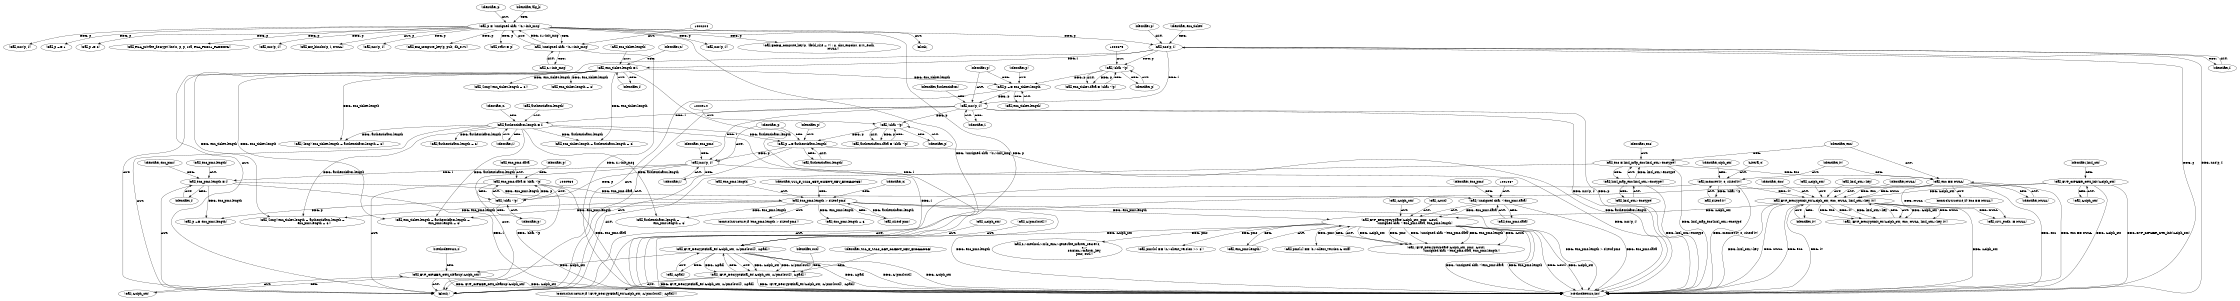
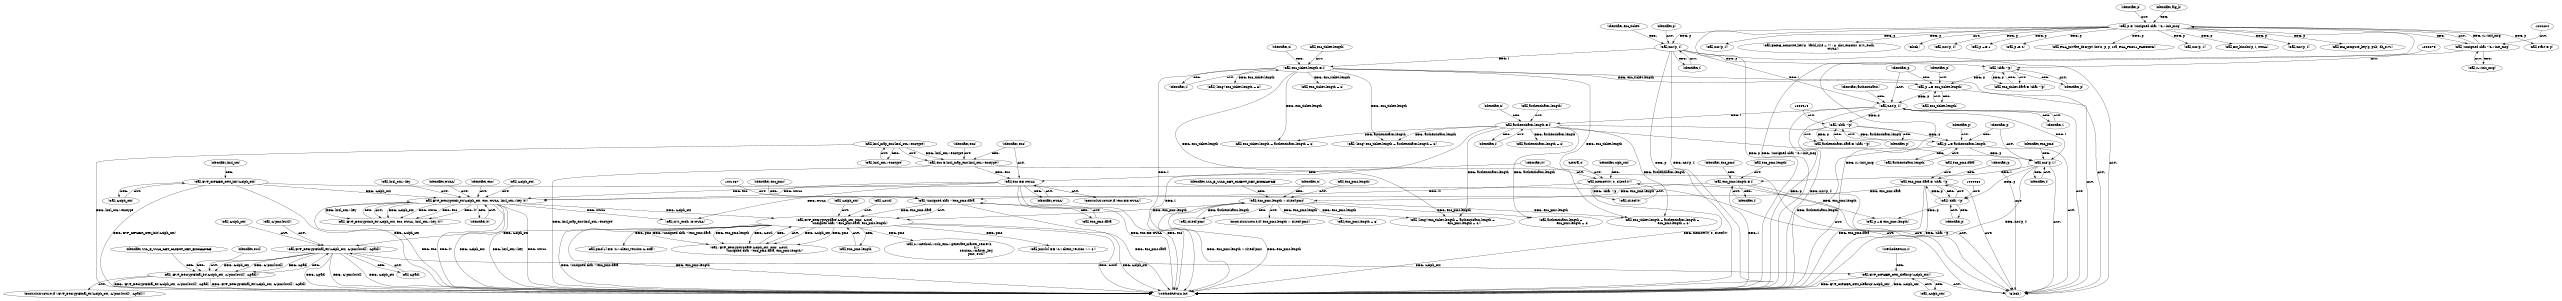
  digraph {
    n1 [label="(Call,EVP_DecryptFinal_ex(&ciph_ctx, &(pms[outl]), &padl))"]
    n2 [label="(Call,!EVP_DecryptFinal_ex(&ciph_ctx, &(pms[outl]), &padl))"]
    n3 [label="(Call,EVP_CIPHER_CTX_cleanup(&ciph_ctx))"]
    n4 [label="(MethodReturn,int)"]
    n5 [label="(Call,&padl)"]
    n6 [label="(ControlStructure,if (!EVP_DecryptFinal_ex(&ciph_ctx, &(pms[outl]), &padl)))"]
    n7 [label="(Block,)"]
    n8 [label="(Call,&ciph_ctx)"]
    n9 [label="(Call,EVP_DecryptUpdate(&ciph_ctx, pms, &outl,\n                               (unsigned char *)enc_pms.data, enc_pms.length))"]
    n10 [label="(Call,pms[0] == (s->client_version >> 8))"]
    n11 [label="(Call,enc_pms.length)"]
    n12 [label="(Call,pms[1] == (s->client_version & 0xff))"]
    n13 [label="(Call,!EVP_DecryptUpdate(&ciph_ctx, pms, &outl,\n                               (unsigned char *)enc_pms.data, enc_pms.length))"]
    n14 [label="(Call,s->method->ssl3_enc->generate_master_secret(s,\n                                                        s->\n                                                        session->master_key,\n                                                        pms, outl))"]
    n15 [label="(Call,EVP_DecryptInit_ex(&ciph_ctx, enc, NULL, kssl_ctx->key, iv))"]
    n16 [label="(Call,!EVP_DecryptInit_ex(&ciph_ctx, enc, NULL, kssl_ctx->key, iv))"]
    n17 [label="(Call,srvr_ecdh != NULL)"]
    n18 [label="(Identifier,iv)"]
    n19 [label="(Call,EVP_CIPHER_CTX_init(&ciph_ctx))"]
    n20 [label="(Call,&ciph_ctx)"]
    n21 [label="(Call,enc == NULL)"]
    n22 [label="(Identifier,NULL)"]
    n23 [label="(ControlStructure,if (enc == NULL))"]
    n24 [label="(Call,enc = kssl_map_enc(kssl_ctx->enctype))"]
    n25 [label="(Call,kssl_map_enc(kssl_ctx->enctype))"]
    n26 [label="(Call,kssl_ctx->enctype)"]
    n27 [label="(Call,memset(iv, 0, sizeof iv))"]
    n28 [label="(Call,sizeof iv)"]
    n29 [label="(Call,(unsigned char *)enc_pms.data)"]
    n30 [label="(Call,enc_pms.data)"]
    n31 [label="(Call,enc_pms.data = (char *)p)"]
    n32 [label="(Call,(char *)p)"]
    n33 [label="(Call,p += enc_pms.length)"]
    n34 [label="(Identifier,p)"]
    n35 [label="(Call,n2s(p, i))"]
    n36 [label="(Call,enc_pms.length = i)"]
    n37 [label="(Identifier,i)"]
    n38 [label="(Call,enc_pms.length > sizeof pms)"]
    n39 [label="(Identifier,i)"]
    n40 [label="(Call,p += authenticator.length)"]
    n41 [label="(Call,authenticator.length)"]
    n42 [label="(Call,authenticator.length = i)"]
    n43 [label="(Call,enc_ticket.length + authenticator.length + 6)"]
    n44 [label="(Identifier,i)"]
    n45 [label="(Call,enc_ticket.length + authenticator.length +\n                        enc_pms.length + 6)"]
    n46 [label="(Call,authenticator.length +\n                        enc_pms.length + 6)"]
    n47 [label="(Call,authenticator.length + 6)"]
    n48 [label="(Call,(long)(enc_ticket.length + authenticator.length + 6))"]
    n49 [label="(Call,(long)(enc_ticket.length + authenticator.length +\n                        enc_pms.length + 6))"]
    n50 [label="(Call,n2s(p, i))"]
    n51 [label="(Call,(char *)p)"]
    n52 [label="(Identifier,i)"]
    n53 [label="(Identifier,p)"]
    n54 [label="(Call,authenticator.data = (char *)p)"]
    n55 [label="(Call,p += enc_ticket.length)"]
    n56 [label="(Call,enc_ticket.length)"]
    n57 [label="(Call,enc_ticket.length = i)"]
    n58 [label="(Call,enc_ticket.length + 6)"]
    n59 [label="(Identifier,i)"]
    n60 [label="(Call,(long)(enc_ticket.length + 6))"]
    n61 [label="(Call,n2s(p, i))"]
    n62 [label="(Call,(char *)p)"]
    n63 [label="(Identifier,i)"]
    n64 [label="(Call,enc_ticket.data = (char *)p)"]
    n65 [label="(Identifier,p)"]
    n66 [label="(Call,p = (unsigned char *)s->init_msg)"]
    n67 [label="(Call,(unsigned char *)s->init_msg)"]
    n68 [label="(Call,start = p)"]
    n69 [label="(Call,n2s(p, i))"]
    n70 [label="(Call,ECDH_compute_key(p, (field_size + 7) / 8, clnt_ecpoint, srvr_ecdh,\n                             NULL))"]
    n71 [label="(Block,)"]
    n72 [label="(Call,n2s(p, i))"]
    n73 [label="(Call,p += 1)"]
    n74 [label="(Call,p -= 2)"]
    n75 [label="(Call,RSA_private_decrypt((int)n, p, p, rsa, RSA_PKCS1_PADDING))"]
    n76 [label="(Call,n2s(p, i))"]
    n77 [label="(Call,BN_bin2bn(p, i, NULL))"]
    n78 [label="(Call,n2s(p, i))"]
    n79 [label="(Call,DH_compute_key(p, pub, dh_srvr))"]
    n80 [label="(Call,s->init_msg)"]
    n81 [label="(Call,enc_pms.length + 6)"]
    n82 [label="(Call,sizeof pms)"]
    n83 [label="(ControlStructure,if (enc_pms.length > sizeof pms))"]
    n84 [label="(Call,enc_ticket.length)"]
    n85 [label="(Identifier,enc_pms)"]
    n86 [label="(Identifier,enc_pms)"]
    n87 [label="(Call,authenticator.length)"]
    n88 [label="(Call,enc_pms.data)"]
    n89 [label="(Identifier,p)"]
    n90 [label="(MethodReturn,s)"]
    n91 [label="(Literal,0)"]
    n92 [label="(Identifier,SSL_F_SSL3_GET_CLIENT_KEY_EXCHANGE)"]
    n93 [label="(Call,enc_pms.length)"]
    n94 [label="(Call,&ciph_ctx)"]
    n95 [label="(Identifier,iv)"]
    n96 [label="(Identifier,p)"]
    n97 [label="(Identifier,p)"]
    n98 [label="(Identifier,enc)"]
    n99 [label="(Identifier,kssl_ctx)"]
    n100 [label="(Identifier,n)"]
    n101 [label="(Identifier,outl)"]
    n102 [label="(Identifier,ciph_ctx)"]
    n103 [label="(Identifier,p)"]
    n104 [label="(Identifier,n)"]
    n105 [label="(Identifier,NULL)"]
    n106 [label="(Call,enc_pms.length)"]
    n107 [label="(Identifier,p)"]
    n108 [label="(Identifier,enc_ticket)"]
    n109 [label="(Identifier,enc)"]
    n110 [label="(Identifier,alg_k)"]
    n111 [label="(Identifier,authenticator)"]
    n112 [label="(Call,&ciph_ctx)"]
    n113 [label="(Identifier,p)"]
    n114 [label="(Identifier,enc_pms)"]
    n115 [label="(Identifier,SSL_F_SSL3_GET_CLIENT_KEY_EXCHANGE)"]
    n116 [label="(Call,&ciph_ctx)"]
    n117 [label="(Identifier,p)"]
    n118 [label="(Call,&outl)"]
    n119 [label="(Call,kssl_ctx->key)"]
    n120 [label="(Identifier,n)"]
    n121 [label="(Identifier,enc)"]
    n122 [label="(Call,&(pms[outl]))"]
    1001087
    1000934
    1000204
    1000875
    1000914
    n1 -> n2 [label="AST: "]
    n1 -> n2 [label="DDG: &ciph_ctx"]
    n1 -> n2 [label="DDG: &(pms[outl])"]
    n1 -> n2 [label="DDG: &padl"]
    n1 -> n3 [label="DDG: &ciph_ctx"]
    n1 -> n4 [label="DDG: &padl"]
    n1 -> n4 [label="DDG: &(pms[outl])"]
    n1 -> n4 [label="DDG: &ciph_ctx"]
-   n1 -> n5 [label="DDG: "]
+   n1 -> n5 [label="CFG: "]
    n2 -> n1 [label="CFG: "]
    n2 -> n4 [label="DDG: EVP_DecryptFinal_ex(&ciph_ctx, &(pms[outl]), &padl)"]
    n2 -> n4 [label="DDG: !EVP_DecryptFinal_ex(&ciph_ctx, &(pms[outl]), &padl)"]
    n2 -> n6 [label="AST: "]
    n3 -> n4 [label="DDG: &ciph_ctx"]
    n3 -> n4 [label="DDG: EVP_CIPHER_CTX_cleanup(&ciph_ctx)"]
    n3 -> n7 [label="AST: "]
    n3 -> n8 [label="CFG: "]
    n5 -> n1 [label="AST: "]
    n8 -> n3 [label="AST: "]
    n9 -> n1 [label="DDG: &ciph_ctx"]
    n9 -> n4 [label="DDG: (unsigned char *)enc_pms.data"]
    n9 -> n4 [label="DDG: enc_pms.length"]
    n9 -> n4 [label="DDG: &outl"]
    n9 -> n4 [label="DDG: &ciph_ctx"]
    n9 -> n10 [label="DDG: pms"]
    n9 -> n11 [label="CFG: "]
    n9 -> n12 [label="DDG: pms"]
    n9 -> n13 [label="AST: "]
    n9 -> n13 [label="DDG: &ciph_ctx"]
    n9 -> n13 [label="DDG: pms"]
    n9 -> n13 [label="DDG: (unsigned char *)enc_pms.data"]
    n9 -> n13 [label="DDG: enc_pms.length"]
    n9 -> n13 [label="DDG: &outl"]
    n9 -> n14 [label="DDG: pms"]
    n11 -> n9 [label="AST: "]
    n13 -> n9 [label="CFG: "]
    n15 -> n4 [label="DDG: iv"]
    n15 -> n4 [label="DDG: &ciph_ctx"]
    n15 -> n4 [label="DDG: kssl_ctx->key"]
    n15 -> n4 [label="DDG: NULL"]
    n15 -> n4 [label="DDG: enc"]
    n15 -> n9 [label="DDG: &ciph_ctx"]
    n15 -> n16 [label="AST: "]
    n15 -> n16 [label="DDG: &ciph_ctx"]
    n15 -> n16 [label="DDG: NULL"]
    n15 -> n16 [label="DDG: enc"]
    n15 -> n16 [label="DDG: iv"]
    n15 -> n16 [label="DDG: kssl_ctx->key"]
    n15 -> n17 [label="DDG: NULL"]
    n15 -> n18 [label="CFG: "]
    n16 -> n15 [label="CFG: "]
    n18 -> n15 [label="AST: "]
    n19 -> n4 [label="DDG: EVP_CIPHER_CTX_init(&ciph_ctx)"]
    n19 -> n4 [label="DDG: &ciph_ctx"]
    n19 -> n7 [label="AST: "]
    n19 -> n15 [label="DDG: &ciph_ctx"]
    n19 -> n20 [label="CFG: "]
    n20 -> n19 [label="AST: "]
    n21 -> n4 [label="DDG: enc"]
    n21 -> n4 [label="DDG: enc == NULL"]
    n21 -> n15 [label="DDG: enc"]
    n21 -> n15 [label="DDG: NULL"]
    n21 -> n17 [label="DDG: NULL"]
    n21 -> n22 [label="CFG: "]
    n21 -> n23 [label="AST: "]
    n22 -> n21 [label="AST: "]
    n24 -> n4 [label="DDG: kssl_map_enc(kssl_ctx->enctype)"]
    n24 -> n7 [label="AST: "]
    n24 -> n21 [label="DDG: enc"]
-   n24 -> n25 [label="CFG: "]
    n25 -> n4 [label="DDG: kssl_ctx->enctype"]
    n25 -> n24 [label="AST: "]
    n25 -> n24 [label="DDG: kssl_ctx->enctype"]
    n25 -> n26 [label="CFG: "]
    n26 -> n25 [label="AST: "]
    n27 -> n4 [label="DDG: memset(iv, 0, sizeof iv)"]
    n27 -> n7 [label="AST: "]
    n27 -> n15 [label="DDG: iv"]
    n27 -> n28 [label="DDG: (char *)p"]
    n28 -> n27 [label="AST: "]
    n29 -> n4 [label="DDG: enc_pms.data"]
    n29 -> n9 [label="AST: "]
    n29 -> n9 [label="DDG: enc_pms.data"]
    n29 -> n30 [label="CFG: "]
    n30 -> n29 [label="AST: "]
    n31 -> n4 [label="DDG: (char *)p"]
    n31 -> n4 [label="DDG: enc_pms.data"]
    n31 -> n7 [label="AST: "]
    n31 -> n29 [label="DDG: enc_pms.data"]
    n31 -> n32 [label="CFG: "]
    n32 -> n31 [label="AST: "]
    n32 -> n31 [label="DDG: p"]
    n32 -> n33 [label="DDG: p"]
    n32 -> n34 [label="CFG: "]
    n34 -> n32 [label="AST: "]
    n35 -> n4 [label="DDG: n2s(p, i)"]
    n35 -> n7 [label="AST: "]
    n35 -> n32 [label="DDG: p"]
    n35 -> n36 [label="DDG: i"]
    n35 -> n37 [label="CFG: "]
    n36 -> n4 [label="DDG: i"]
    n36 -> n7 [label="AST: "]
    n36 -> n33 [label="DDG: enc_pms.length"]
    n36 -> n38 [label="DDG: enc_pms.length"]
    n36 -> n39 [label="CFG: "]
    n37 -> n35 [label="AST: "]
    n38 -> n4 [label="DDG: enc_pms.length > sizeof pms"]
    n38 -> n4 [label="DDG: enc_pms.length"]
    n38 -> n9 [label="DDG: enc_pms.length"]
    n38 -> n45 [label="DDG: enc_pms.length"]
    n38 -> n46 [label="DDG: enc_pms.length"]
    n38 -> n49 [label="DDG: enc_pms.length"]
    n38 -> n81 [label="DDG: enc_pms.length"]
    n38 -> n82 [label="CFG: "]
    n38 -> n83 [label="AST: "]
    n39 -> n36 [label="AST: "]
    n40 -> n4 [label="DDG: authenticator.length"]
    n40 -> n7 [label="AST: "]
    n40 -> n35 [label="DDG: p"]
    n40 -> n41 [label="CFG: "]
    n41 -> n40 [label="AST: "]
    n42 -> n4 [label="DDG: i"]
    n42 -> n7 [label="AST: "]
    n42 -> n40 [label="DDG: authenticator.length"]
    n42 -> n43 [label="DDG: authenticator.length"]
    n42 -> n44 [label="CFG: "]
    n42 -> n45 [label="DDG: authenticator.length"]
    n42 -> n46 [label="DDG: authenticator.length"]
    n42 -> n47 [label="DDG: authenticator.length"]
    n42 -> n48 [label="DDG: authenticator.length"]
    n42 -> n49 [label="DDG: authenticator.length"]
    n44 -> n42 [label="AST: "]
    n50 -> n4 [label="DDG: p"]
    n50 -> n4 [label="DDG: n2s(p, i)"]
    n50 -> n7 [label="AST: "]
    n50 -> n35 [label="DDG: i"]
    n50 -> n42 [label="DDG: i"]
    n50 -> n51 [label="DDG: p"]
    n50 -> n52 [label="CFG: "]
    n51 -> n40 [label="DDG: p"]
    n51 -> n53 [label="CFG: "]
    n51 -> n54 [label="AST: "]
    n51 -> n54 [label="DDG: p"]
    n52 -> n50 [label="AST: "]
    n53 -> n51 [label="AST: "]
    n54 -> n51 [label="CFG: "]
    n55 -> n7 [label="AST: "]
    n55 -> n50 [label="DDG: p"]
    n55 -> n56 [label="CFG: "]
    n56 -> n55 [label="AST: "]
    n57 -> n4 [label="DDG: i"]
    n57 -> n7 [label="AST: "]
    n57 -> n43 [label="DDG: enc_ticket.length"]
    n57 -> n45 [label="DDG: enc_ticket.length"]
    n57 -> n48 [label="DDG: enc_ticket.length"]
    n57 -> n49 [label="DDG: enc_ticket.length"]
    n57 -> n55 [label="DDG: enc_ticket.length"]
    n57 -> n58 [label="DDG: enc_ticket.length"]
    n57 -> n59 [label="CFG: "]
    n57 -> n60 [label="DDG: enc_ticket.length"]
    n59 -> n57 [label="AST: "]
    n61 -> n4 [label="DDG: p"]
    n61 -> n4 [label="DDG: n2s(p, i)"]
    n61 -> n7 [label="AST: "]
    n61 -> n50 [label="DDG: i"]
    n61 -> n57 [label="DDG: i"]
    n61 -> n62 [label="DDG: p"]
    n61 -> n63 [label="CFG: "]
    n62 -> n55 [label="DDG: p"]
    n62 -> n64 [label="AST: "]
    n62 -> n64 [label="DDG: p"]
    n62 -> n65 [label="CFG: "]
    n63 -> n61 [label="AST: "]
    n64 -> n62 [label="CFG: "]
    n65 -> n62 [label="AST: "]
    n66 -> n4 [label="DDG: (unsigned char *)s->init_msg"]
    n66 -> n4 [label="DDG: p"]
    n66 -> n61 [label="DDG: p"]
    n66 -> n67 [label="CFG: "]
    n66 -> n68 [label="DDG: p"]
    n66 -> n69 [label="DDG: p"]
    n66 -> n70 [label="DDG: p"]
    n66 -> n71 [label="AST: "]
    n66 -> n72 [label="DDG: p"]
    n66 -> n73 [label="DDG: p"]
    n66 -> n74 [label="DDG: p"]
    n66 -> n75 [label="DDG: p"]
    n66 -> n76 [label="DDG: p"]
-   n66 -> n77 [label="AST: p"]
+   n66 -> n77 [label="DDG: p"]
    n66 -> n78 [label="DDG: p"]
    n66 -> n79 [label="DDG: p"]
    n67 -> n4 [label="DDG: s->init_msg"]
    n67 -> n66 [label="AST: "]
    n67 -> n66 [label="DDG: s->init_msg"]
    n67 -> n80 [label="CFG: "]
    n80 -> n67 [label="AST: "]
    n82 -> n38 [label="DDG: authenticator.length"]
    n84 -> n57 [label="AST: "]
    n85 -> n29 [label="CFG: "]
    n86 -> n35 [label="CFG: "]
    n87 -> n42 [label="AST: "]
    n88 -> n31 [label="AST: "]
    n89 -> n50 [label="AST: "]
    n89 -> n55 [label="CFG: "]
    n90 -> n3 [label="CFG: "]
    n91 -> n27 [label="AST: "]
    n92 -> n2 [label="CFG: "]
    n93 -> n36 [label="AST: "]
    n94 -> n9 [label="AST: "]
    n95 -> n21 [label="CFG: "]
    n95 -> n27 [label="AST: "]
    n96 -> n40 [label="AST: "]
    n97 -> n66 [label="AST: "]
    n98 -> n24 [label="AST: "]
    n99 -> n19 [label="CFG: "]
    n100 -> n38 [label="CFG: "]
    n101 -> n2 [label="CFG: "]
    n102 -> n27 [label="CFG: "]
    n103 -> n55 [label="AST: "]
    n104 -> n57 [label="CFG: "]
    n105 -> n15 [label="AST: "]
    n106 -> n38 [label="AST: "]
    n107 -> n31 [label="CFG: "]
    n108 -> n61 [label="CFG: "]
    n109 -> n15 [label="AST: "]
    n110 -> n66 [label="CFG: "]
    n111 -> n50 [label="CFG: "]
    n112 -> n1 [label="AST: "]
    n113 -> n61 [label="AST: "]
    n114 -> n36 [label="CFG: "]
    n115 -> n38 [label="CFG: "]
    n116 -> n15 [label="AST: "]
    n117 -> n35 [label="AST: "]
    n117 -> n40 [label="CFG: "]
    n118 -> n9 [label="AST: "]
    n119 -> n15 [label="AST: "]
    n120 -> n42 [label="CFG: "]
    n121 -> n21 [label="AST: "]
    n121 -> n24 [label="CFG: "]
    n122 -> n1 [label="AST: "]
    1001087 -> n29 [label="AST: "]
    1000934 -> n32 [label="AST: "]
    1000204 -> n67 [label="AST: "]
    1000875 -> n62 [label="AST: "]
    1000914 -> n51 [label="AST: "]
  }
